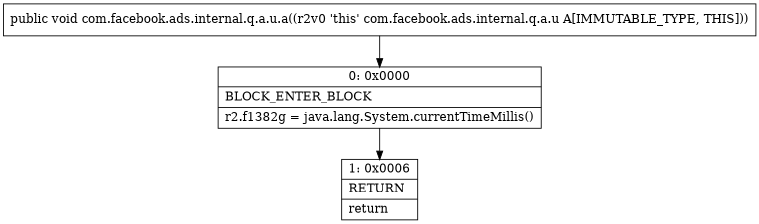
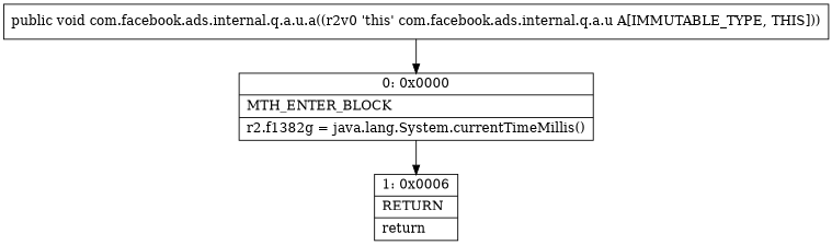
  digraph {
    node [shape=record]
-   n1 [label="{0\:\ 0x0000|BLOCK_ENTER_BLOCK\l|r2.f1382g = java.lang.System.currentTimeMillis()\l}"]
+   n1 [label="{0\:\ 0x0000|MTH_ENTER_BLOCK\l|r2.f1382g = java.lang.System.currentTimeMillis()\l}"]
    n2 [label="{1\:\ 0x0006|RETURN\l|return\l}"]
    n3 [label="{public void com.facebook.ads.internal.q.a.u.a((r2v0 'this' com.facebook.ads.internal.q.a.u A[IMMUTABLE_TYPE, THIS])) }"]
    n1 -> n2
    n3 -> n1
  }
